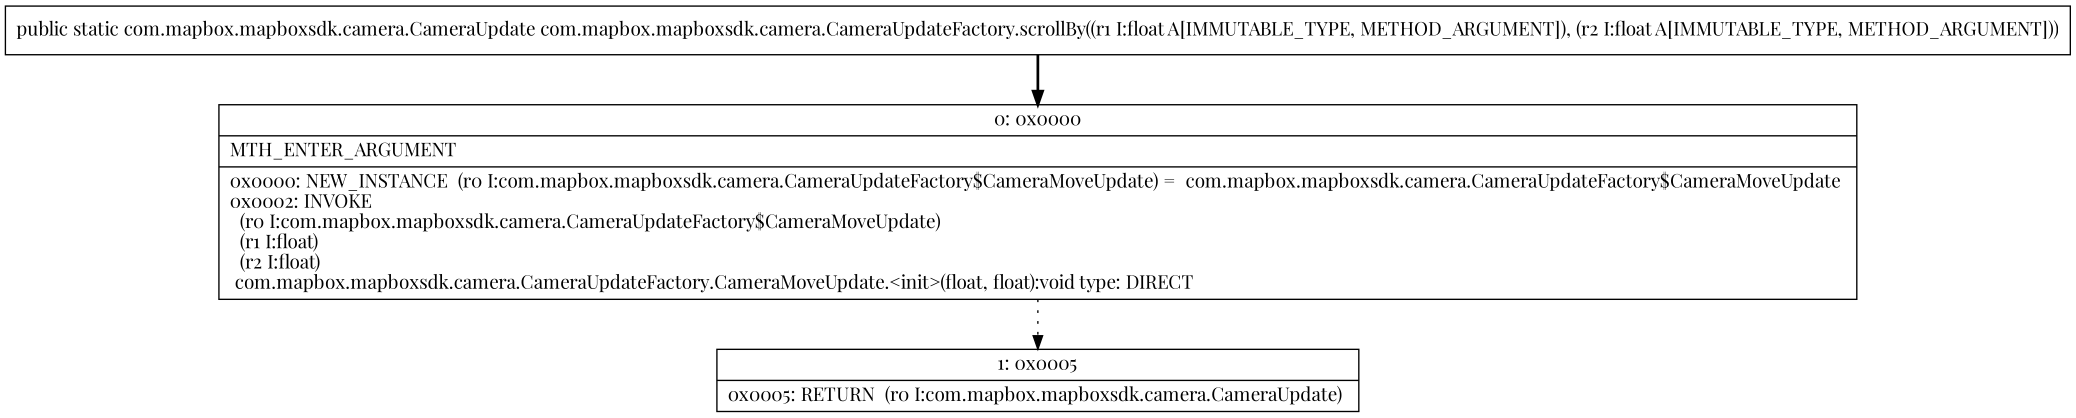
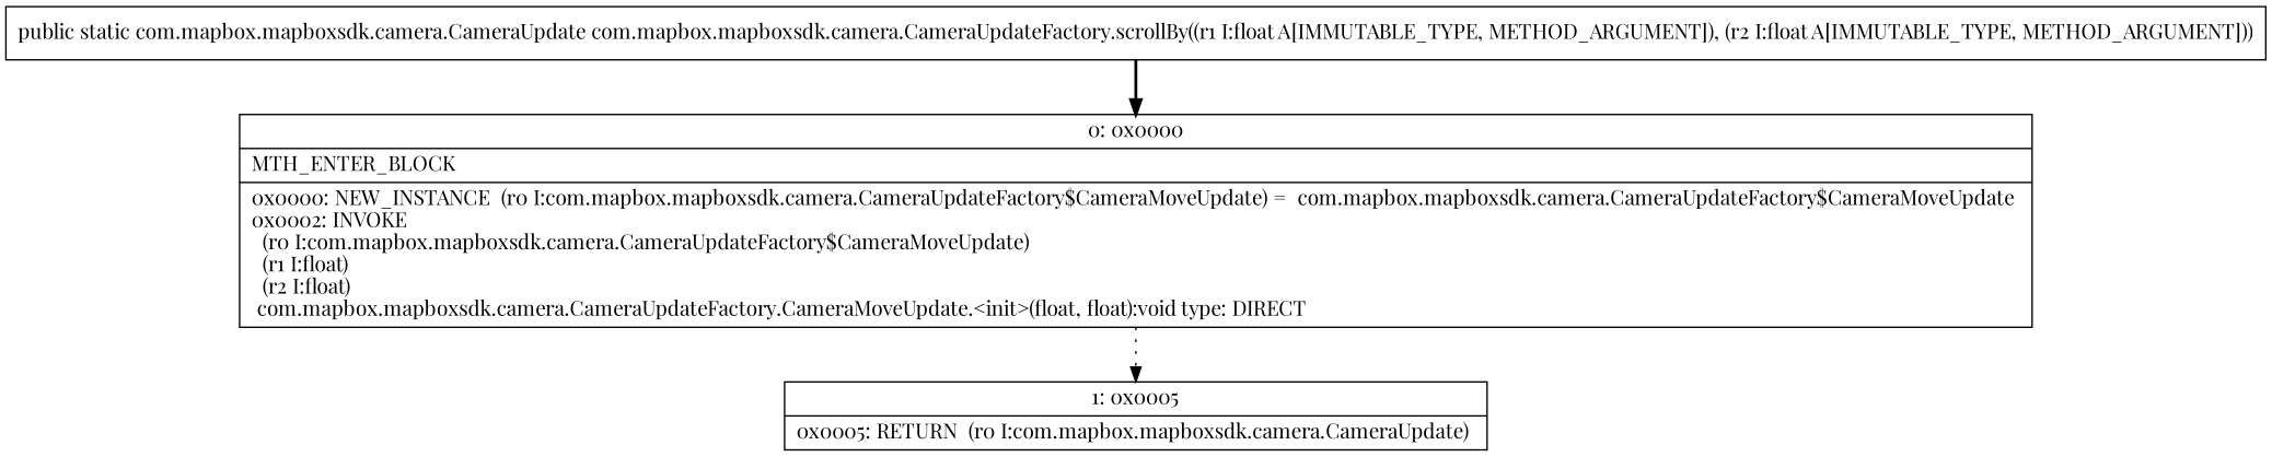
  digraph {
    fontname="Playfair Display"
    node [shape=record fontname="Playfair Display"]
    edge [fontname="Playfair Display"]
-   n1 [label="{0\:\ 0x0000|MTH_ENTER_ARGUMENT\l|0x0000: NEW_INSTANCE  (r0 I:com.mapbox.mapboxsdk.camera.CameraUpdateFactory$CameraMoveUpdate) =  com.mapbox.mapboxsdk.camera.CameraUpdateFactory$CameraMoveUpdate \l0x0002: INVOKE  \l  (r0 I:com.mapbox.mapboxsdk.camera.CameraUpdateFactory$CameraMoveUpdate)\l  (r1 I:float)\l  (r2 I:float)\l com.mapbox.mapboxsdk.camera.CameraUpdateFactory.CameraMoveUpdate.\<init\>(float, float):void type: DIRECT \l}"]
+   n1 [label="{0\:\ 0x0000|MTH_ENTER_BLOCK\l|0x0000: NEW_INSTANCE  (r0 I:com.mapbox.mapboxsdk.camera.CameraUpdateFactory$CameraMoveUpdate) =  com.mapbox.mapboxsdk.camera.CameraUpdateFactory$CameraMoveUpdate \l0x0002: INVOKE  \l  (r0 I:com.mapbox.mapboxsdk.camera.CameraUpdateFactory$CameraMoveUpdate)\l  (r1 I:float)\l  (r2 I:float)\l com.mapbox.mapboxsdk.camera.CameraUpdateFactory.CameraMoveUpdate.\<init\>(float, float):void type: DIRECT \l}"]
    n2 [label="{1\:\ 0x0005|0x0005: RETURN  (r0 I:com.mapbox.mapboxsdk.camera.CameraUpdate) \l}"]
    n3 [label="{public static com.mapbox.mapboxsdk.camera.CameraUpdate com.mapbox.mapboxsdk.camera.CameraUpdateFactory.scrollBy((r1 I:float A[IMMUTABLE_TYPE, METHOD_ARGUMENT]), (r2 I:float A[IMMUTABLE_TYPE, METHOD_ARGUMENT])) }"]
    n1 -> n2 [style=dotted]
    n3 -> n1 [style=bold]
  }
